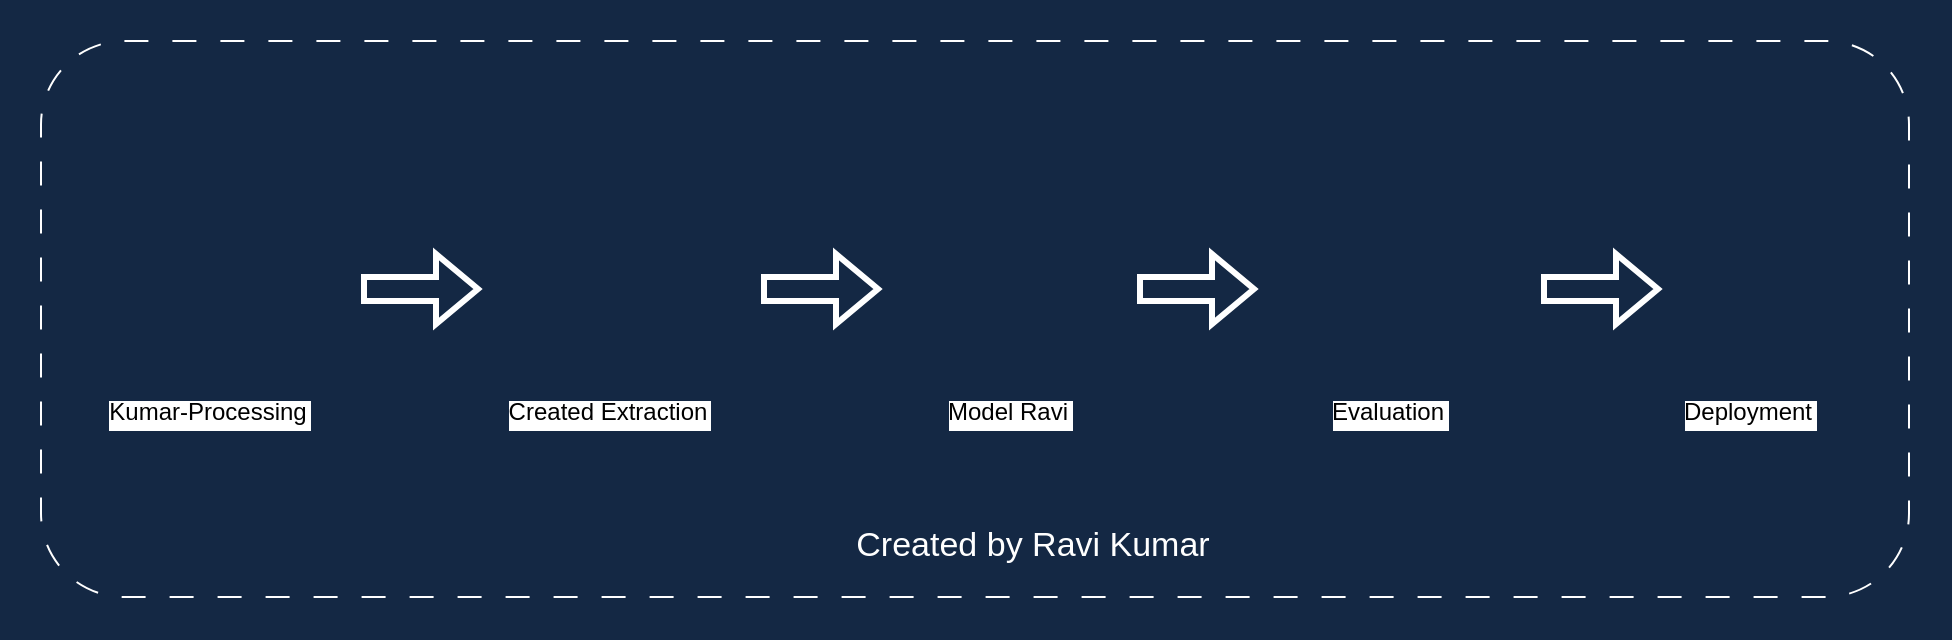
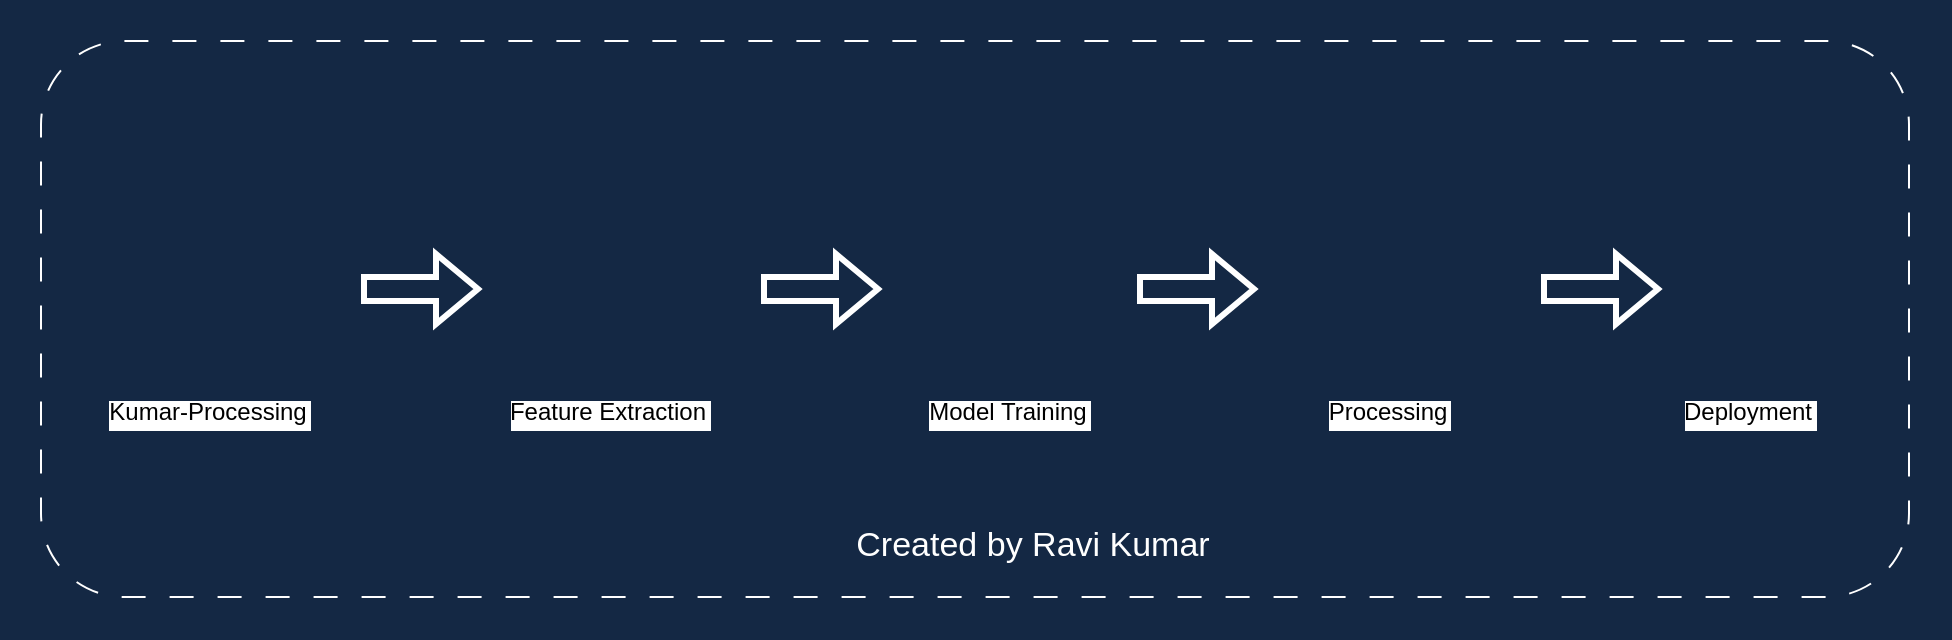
  <mxCell id="0" />
  <mxCell id="1" parent="0" />
  <mxCell id="2" value="Kumar-Processing" style="shape=image;verticalLabelPosition=bottom;labelBackgroundColor=default;verticalAlign=top;aspect=fixed;imageAspect=0;image=https://cdn-icons-png.flaticon.com/128/4149/4149680.png;" vertex="1" parent="1"><mxGeometry x="40" y="64" width="128" height="128" as="geometry" /></mxCell>
- <mxCell id="3" value="Created Extraction" style="shape=image;verticalLabelPosition=bottom;labelBackgroundColor=default;verticalAlign=top;aspect=fixed;imageAspect=0;image=https://cdn-icons-png.flaticon.com/128/1456/1456535.png;" vertex="1" parent="1"><mxGeometry x="240" y="64" width="128" height="128" as="geometry" /></mxCell>
- <mxCell id="4" value="Model Ravi" style="shape=image;verticalLabelPosition=bottom;labelBackgroundColor=default;verticalAlign=top;aspect=fixed;imageAspect=0;image=https://cdn-icons-png.flaticon.com/128/1376/1376421.png;" vertex="1" parent="1"><mxGeometry x="440" y="64" width="128" height="128" as="geometry" /></mxCell>
- <mxCell id="5" value="Evaluation" style="shape=image;verticalLabelPosition=bottom;labelBackgroundColor=default;verticalAlign=top;aspect=fixed;imageAspect=0;image=https://cdn-icons-png.flaticon.com/128/1312/1312202.png;" vertex="1" parent="1"><mxGeometry x="630" y="64" width="128" height="128" as="geometry" /></mxCell>
+ <mxCell id="3" value="Feature Extraction" style="shape=image;verticalLabelPosition=bottom;labelBackgroundColor=default;verticalAlign=top;aspect=fixed;imageAspect=0;image=https://cdn-icons-png.flaticon.com/128/1456/1456535.png;" vertex="1" parent="1"><mxGeometry x="240" y="64" width="128" height="128" as="geometry" /></mxCell>
+ <mxCell id="4" value="Model Training" style="shape=image;verticalLabelPosition=bottom;labelBackgroundColor=default;verticalAlign=top;aspect=fixed;imageAspect=0;image=https://cdn-icons-png.flaticon.com/128/1376/1376421.png;" vertex="1" parent="1"><mxGeometry x="440" y="64" width="128" height="128" as="geometry" /></mxCell>
+ <mxCell id="5" value="Processing" style="shape=image;verticalLabelPosition=bottom;labelBackgroundColor=default;verticalAlign=top;aspect=fixed;imageAspect=0;image=https://cdn-icons-png.flaticon.com/128/1312/1312202.png;" vertex="1" parent="1"><mxGeometry x="630" y="64" width="128" height="128" as="geometry" /></mxCell>
  <mxCell id="6" value="Deployment" style="shape=image;verticalLabelPosition=bottom;labelBackgroundColor=default;verticalAlign=top;aspect=fixed;imageAspect=0;image=https://cdn-icons-png.flaticon.com/128/4471/4471714.png;" vertex="1" parent="1"><mxGeometry x="810" y="64" width="128" height="128" as="geometry" /></mxCell>
  <mxCell id="7" value="" style="shape=flexArrow;endArrow=classic;html=1;rounded=0;strokeColor=#FFFFFF;strokeWidth=3;" edge="1" parent="1"><mxGeometry width="50" height="50" relative="1" as="geometry"><mxPoint x="770" y="144" as="sourcePoint" /><mxPoint x="830" y="144" as="targetPoint" /></mxGeometry></mxCell>
  <mxCell id="8" value="" style="shape=flexArrow;endArrow=classic;html=1;rounded=0;strokeColor=#FFFFFF;strokeWidth=3;" edge="1" parent="1"><mxGeometry width="50" height="50" relative="1" as="geometry"><mxPoint x="568" y="144" as="sourcePoint" /><mxPoint x="628" y="144" as="targetPoint" /></mxGeometry></mxCell>
  <mxCell id="9" value="" style="shape=flexArrow;endArrow=classic;html=1;rounded=0;strokeColor=#FFFFFF;strokeWidth=3;" edge="1" parent="1"><mxGeometry width="50" height="50" relative="1" as="geometry"><mxPoint x="380" y="144" as="sourcePoint" /><mxPoint x="440" y="144" as="targetPoint" /></mxGeometry></mxCell>
  <mxCell id="10" value="" style="shape=flexArrow;endArrow=classic;html=1;rounded=0;strokeColor=#FFFFFF;strokeWidth=3;" edge="1" parent="1"><mxGeometry x="-0.667" y="50" width="50" height="50" relative="1" as="geometry"><mxPoint x="180" y="144" as="sourcePoint" /><mxPoint x="240" y="144" as="targetPoint" /><mxPoint as="offset" /></mxGeometry></mxCell>
  <mxCell id="11" value="" style="rounded=1;whiteSpace=wrap;html=1;fillColor=none;strokeColor=#FFFFFF;dashed=1;dashPattern=12 12;" vertex="1" parent="1"><mxGeometry x="20" y="20" width="934" height="278" as="geometry" /></mxCell>
  <mxCell id="12" value="&lt;font style=&quot;font-size: 17px;&quot; color=&quot;#ffffff&quot;&gt;Created by Ravi Kumar&lt;/font&gt;" style="text;html=1;align=center;verticalAlign=middle;resizable=0;points=[];autosize=1;strokeColor=none;fillColor=none;" vertex="1" parent="1"><mxGeometry x="418" y="257" width="195" height="32" as="geometry" /></mxCell>
